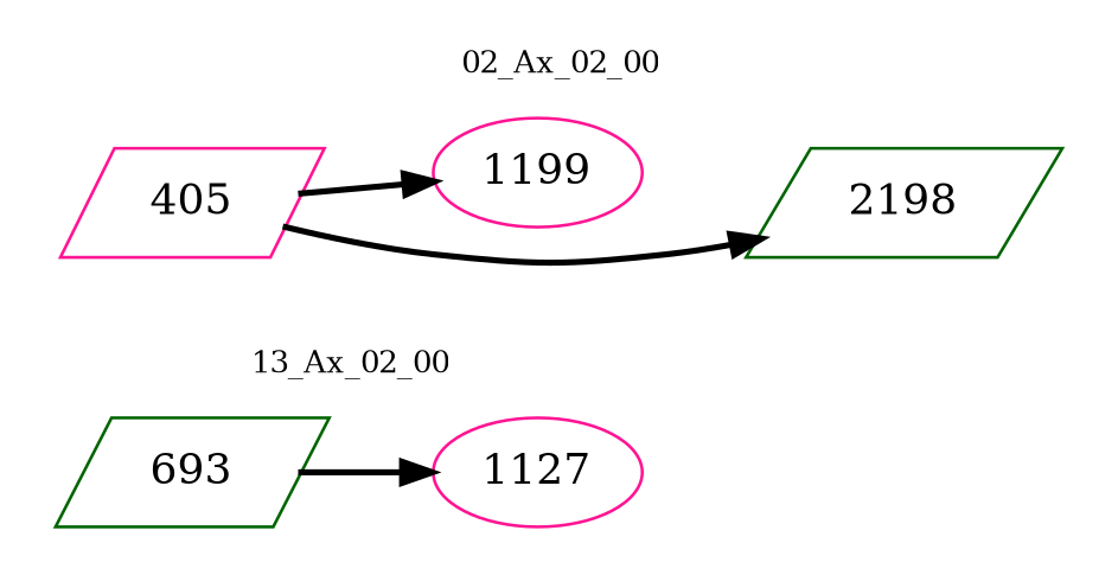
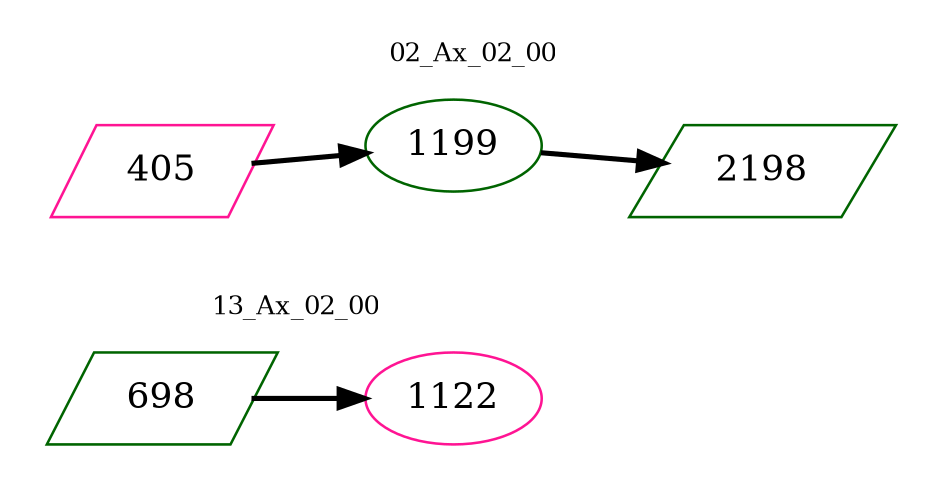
  digraph {
    rankdir=LR
    node [color=darkgreen shape=parallelogram]
    edge [color=black style=bold]
-   n1 [label=693]
-   n2 [color=deeppink label=1127 shape=ellipse]
+   n1 [label=698]
+   n2 [color=deeppink label=1122 shape=ellipse]
    n3 [color=deeppink label=405]
    n4 [label=2198]
-   n5 [color=deeppink label=1199 shape=ellipse]
+   n5 [label=1199 shape=ellipse]
    subgraph cluster_1 {
      color=white
      fontsize=10
      label="13_Ax_02_00"
      n1
      n2
    }
    subgraph cluster_2 {
      color=white
      fontsize=10
      label="02_Ax_02_00"
      n3
      n4
      n5
    }
    n1 -> n2
-   n3 -> n4
+   n5 -> n4
    n3 -> n5
  }
